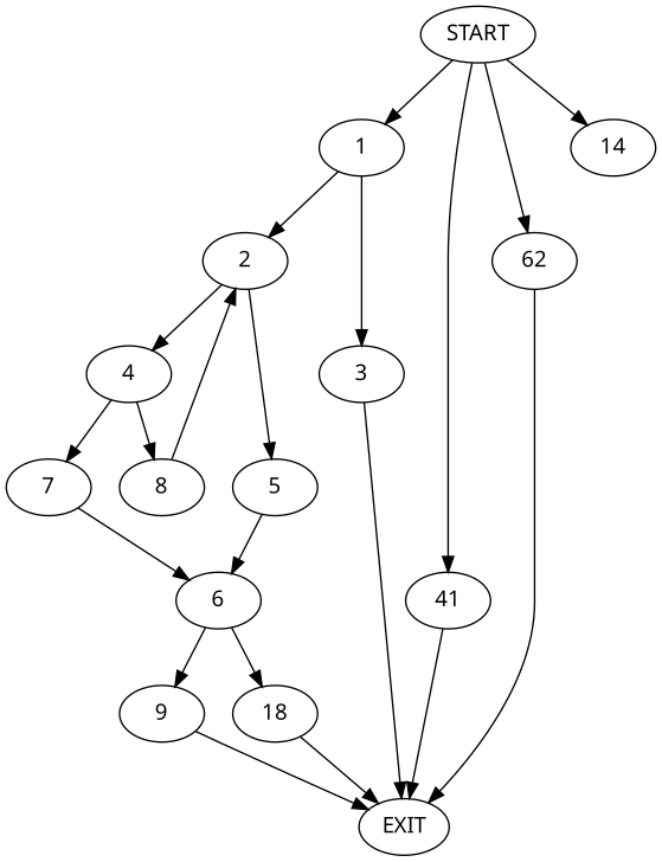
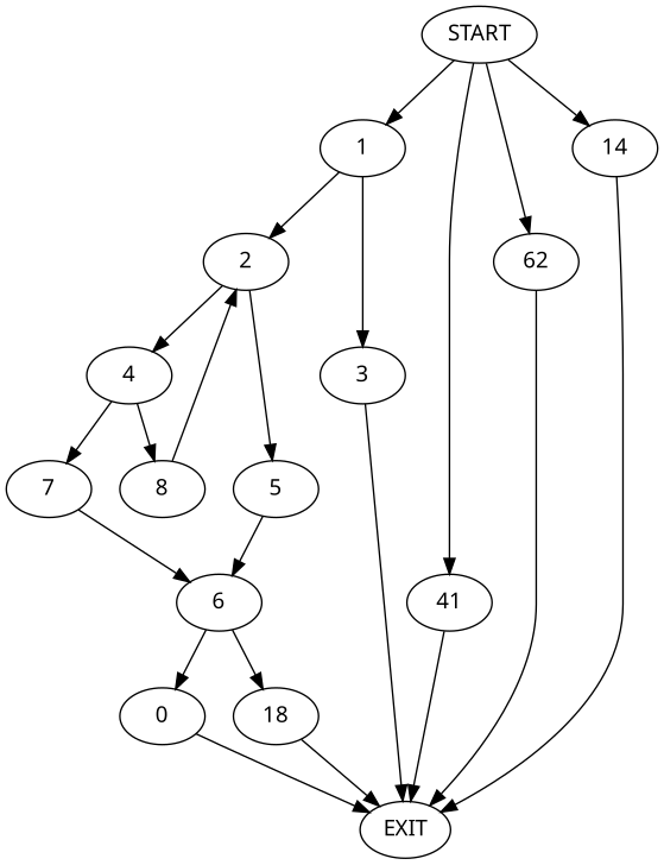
  digraph {
    fontname="Noto Sans"
    node [fontname="Noto Sans"]
    edge [fontname="Noto Sans"]
    n1 [label=START]
    1
    n3 [label=41]
    n4 [label=62]
    n5 [label=14]
    2
    3
    n8 [label=EXIT]
    4
    5
    7
    8
    6
-   9
+   9 [label=0]
    n15 [label=18]
    n1 -> 1
    n1 -> n3
    n1 -> n4
    n1 -> n5
    1 -> 2
    1 -> 3
    n3 -> n8
    n4 -> n8
+   n5 -> n8
    2 -> 4
    2 -> 5
    3 -> n8
    4 -> 7
    4 -> 8
    5 -> 6
    7 -> 6
    8 -> 2
    6 -> 9
    6 -> n15
    9 -> n8
    n15 -> n8
  }
